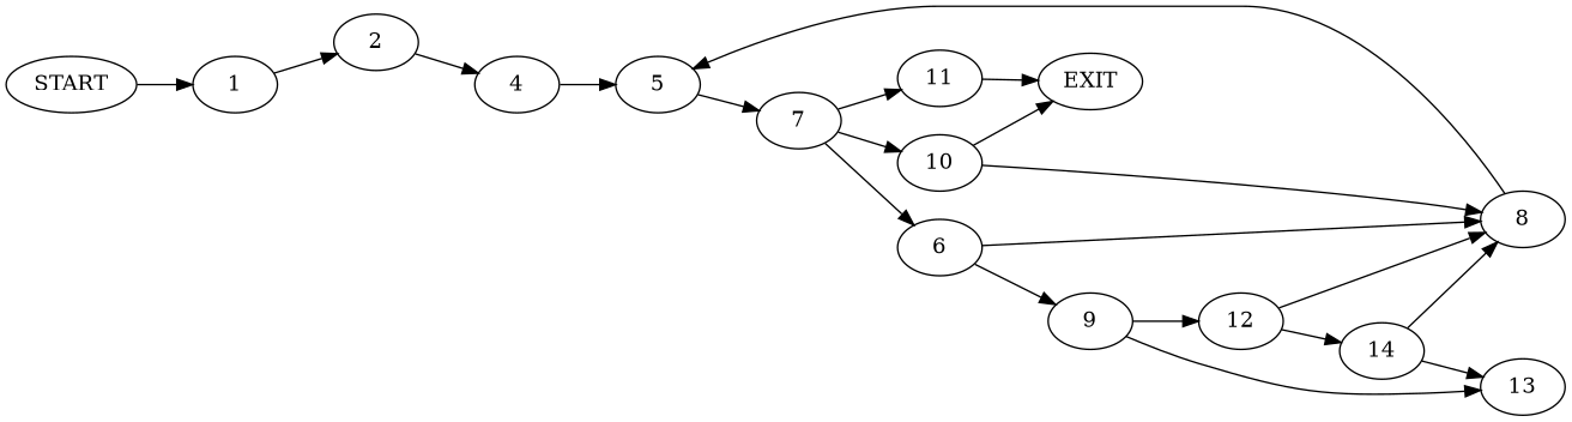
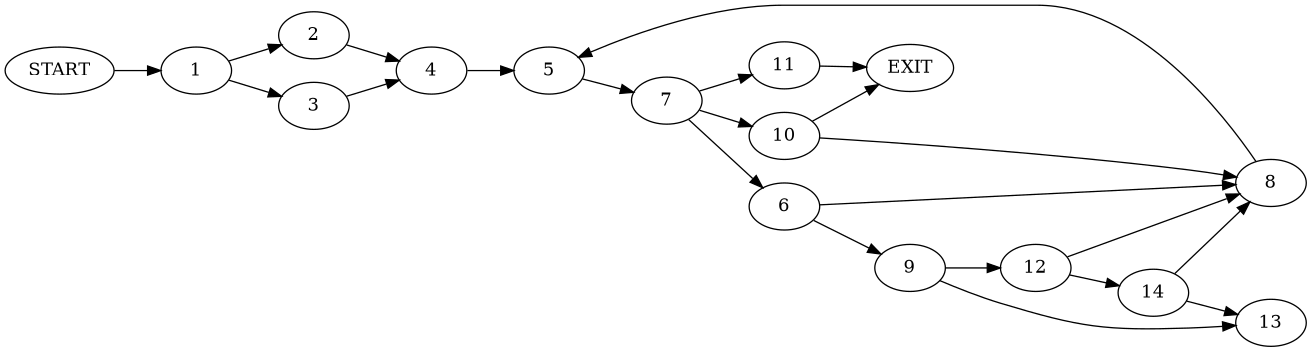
  digraph {
    rankdir=LR
    n1 [label=START]
    1
    2
+   3
    n5 [label=EXIT]
    4
    5
    7
    6
    8
    9
    10
    11
    12
    13
    14
    n1 -> 1
    1 -> 2
+   1 -> 3
    2 -> 4
+   3 -> 4
    4 -> 5
    5 -> 7
    7 -> 6
    7 -> 10
    7 -> 11
    6 -> 8
    6 -> 9
    8 -> 5
    9 -> 12
    9 -> 13
    10 -> n5
    10 -> 8
    11 -> n5
    12 -> 8
    12 -> 14
    14 -> 8
    14 -> 13
  }
